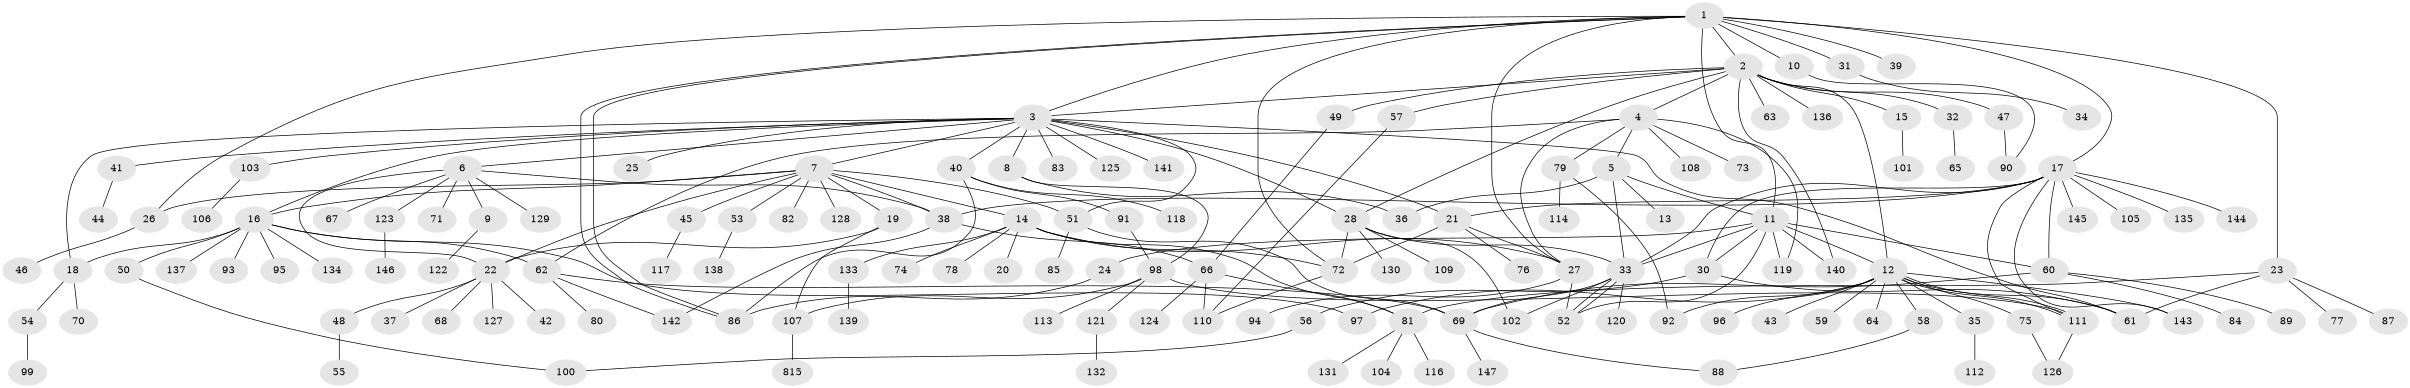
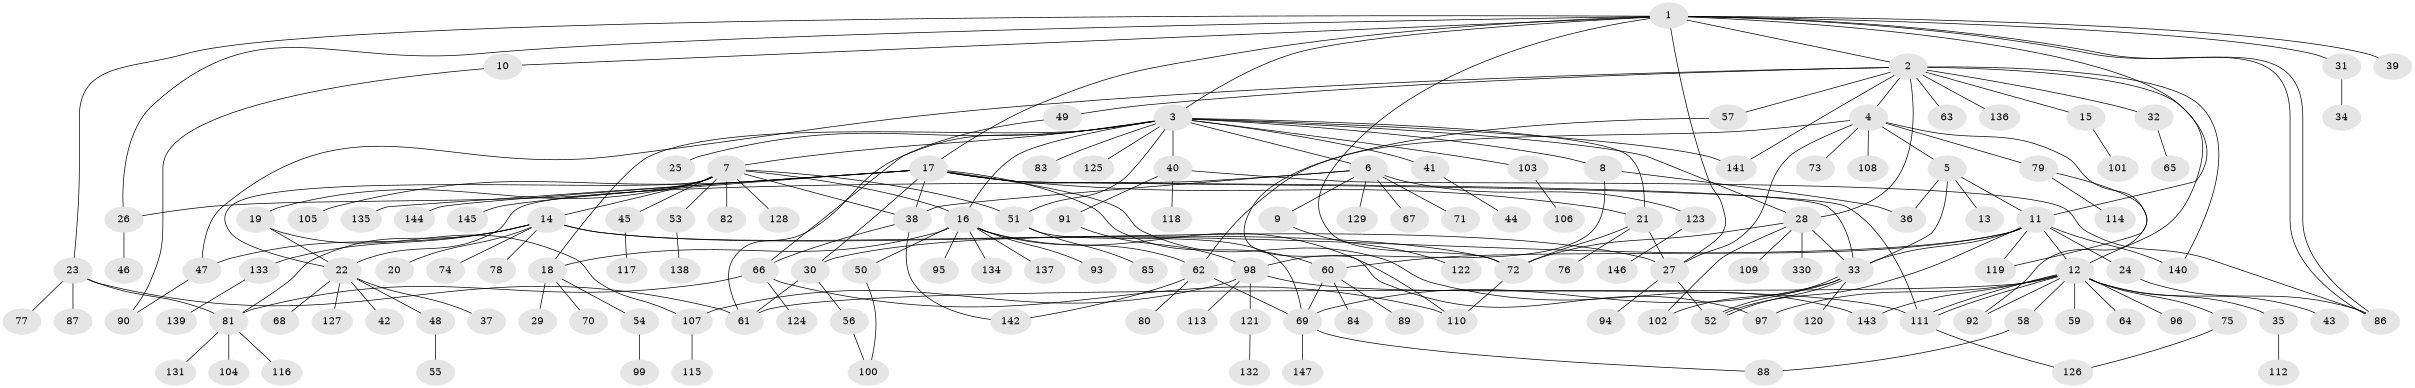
  graph {
    node [color=gray90 style=filled]
    1
    2
    3
    10
    11
    17
    23
    26
    27
    31
    39
    72
    86
    4
    12
    15
    28
    32
    47
    49
    57
    63
    136
    140
    6
    7
    8
    16
    18
    21
    25
    40
    41
    51
    61
    83
    103
    125
    141
    90
    119
    33
    24
    30
    52
    60
    38
    111
    143
    105
    135
    144
    145
    81
    77
    87
    46
    94
    34
    110
    5
    62
    73
    79
    108
    35
    43
    58
    59
    64
    75
    92
    96
    97
    101
    102
    109
-   130
+   130 [label=330]
    65
    66
    9
    22
    67
    71
    123
    129
    14
    19
    45
    53
    82
    128
    36
    98
    50
    93
    95
    134
    137
+   29
    54
    70
    76
    91
    118
    44
    69
    85
    106
    13
    142
    80
    114
    120
    122
    37
    42
    48
    68
    127
    146
    20
    74
    78
    133
    107
    117
    138
    113
    121
    56
    84
    89
    112
    88
    126
    104
    116
    131
    139
    100
    99
-   115 [label=815]
+   115
    55
    147
    124
    132
    1 -- 2
    1 -- 3
    1 -- 10
    1 -- 11
    1 -- 17
    1 -- 23
    1 -- 26
    1 -- 27
    1 -- 31
    1 -- 39
    1 -- 72
    1 -- 86
    1 -- 86
-   2 -- 3
+   2 -- 141
    2 -- 4
    2 -- 12
    2 -- 15
    2 -- 28
    2 -- 32
    2 -- 47
    2 -- 49
    2 -- 57
    2 -- 63
    2 -- 136
    2 -- 140
    3 -- 28
    3 -- 6
    3 -- 7
    3 -- 8
    3 -- 16
    3 -- 18
    3 -- 21
    3 -- 25
    3 -- 40
    3 -- 41
    3 -- 51
    3 -- 61
    3 -- 83
    3 -- 103
    3 -- 125
    3 -- 141
    10 -- 90
    11 -- 12
    11 -- 140
    11 -- 119
    11 -- 33
    11 -- 24
    11 -- 30
    11 -- 52
    11 -- 60
    17 -- 21
    17 -- 33
    17 -- 30
    17 -- 60
    17 -- 38
    17 -- 111
    17 -- 143
    17 -- 105
    17 -- 135
    17 -- 144
    17 -- 145
    23 -- 61
    23 -- 81
    23 -- 77
    23 -- 87
    26 -- 46
    27 -- 52
    27 -- 94
    31 -- 34
    72 -- 110
    4 -- 27
    4 -- 119
    4 -- 5
    4 -- 62
    4 -- 73
    4 -- 79
    4 -- 108
    12 -- 61
    12 -- 111
    12 -- 111
    12 -- 143
    12 -- 35
    12 -- 43
    12 -- 58
    12 -- 59
    12 -- 64
    12 -- 75
    12 -- 92
    12 -- 96
    12 -- 97
    15 -- 101
    28 -- 72
    28 -- 33
    28 -- 102
    28 -- 109
    28 -- 130
    32 -- 65
    47 -- 90
    49 -- 66
    57 -- 110
    6 -- 38
    6 -- 9
    6 -- 22
    6 -- 67
    6 -- 71
    6 -- 123
    6 -- 129
    7 -- 26
    7 -- 16
    7 -- 51
    7 -- 38
    7 -- 22
    7 -- 14
    7 -- 19
    7 -- 45
    7 -- 53
    7 -- 82
    7 -- 128
    8 -- 36
    8 -- 98
    16 -- 18
    16 -- 62
    16 -- 97
    16 -- 50
    16 -- 93
    16 -- 95
    16 -- 134
    16 -- 137
+   18 -- 29
    18 -- 54
    18 -- 70
    21 -- 27
    21 -- 72
    21 -- 76
    40 -- 86
    40 -- 91
    40 -- 118
    41 -- 44
    51 -- 69
    51 -- 85
    103 -- 106
    33 -- 52
    33 -- 52
    33 -- 102
    33 -- 69
    33 -- 120
    24 -- 86
    30 -- 61
    30 -- 56
    60 -- 69
    60 -- 84
    60 -- 89
    38 -- 66
    38 -- 142
    111 -- 126
    81 -- 104
    81 -- 116
    81 -- 131
    5 -- 11
    5 -- 33
    5 -- 36
    5 -- 13
    62 -- 69
    62 -- 142
    62 -- 80
    79 -- 92
    79 -- 114
    35 -- 112
    58 -- 88
    75 -- 126
    66 -- 81
    66 -- 110
    66 -- 124
    9 -- 122
    22 -- 37
    22 -- 42
    22 -- 48
    22 -- 68
    22 -- 127
    123 -- 146
    14 -- 27
    14 -- 72
+   14 -- 47
    14 -- 81
    14 -- 20
    14 -- 74
    14 -- 78
    14 -- 133
    19 -- 22
    19 -- 107
    45 -- 117
    53 -- 138
    98 -- 111
    98 -- 107
    98 -- 113
    98 -- 121
    50 -- 100
    54 -- 99
    91 -- 98
    69 -- 88
    69 -- 147
    48 -- 55
    133 -- 139
    107 -- 115
    121 -- 132
    56 -- 100
  }
